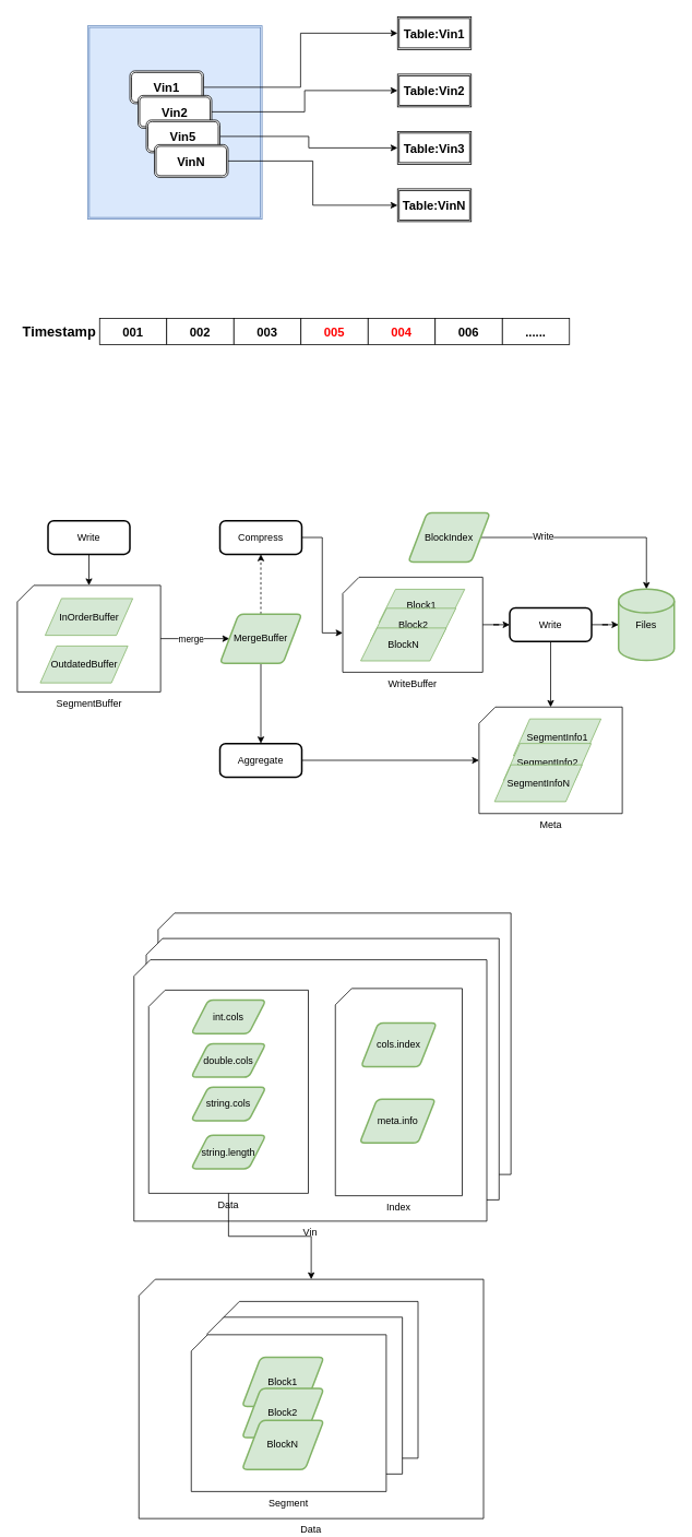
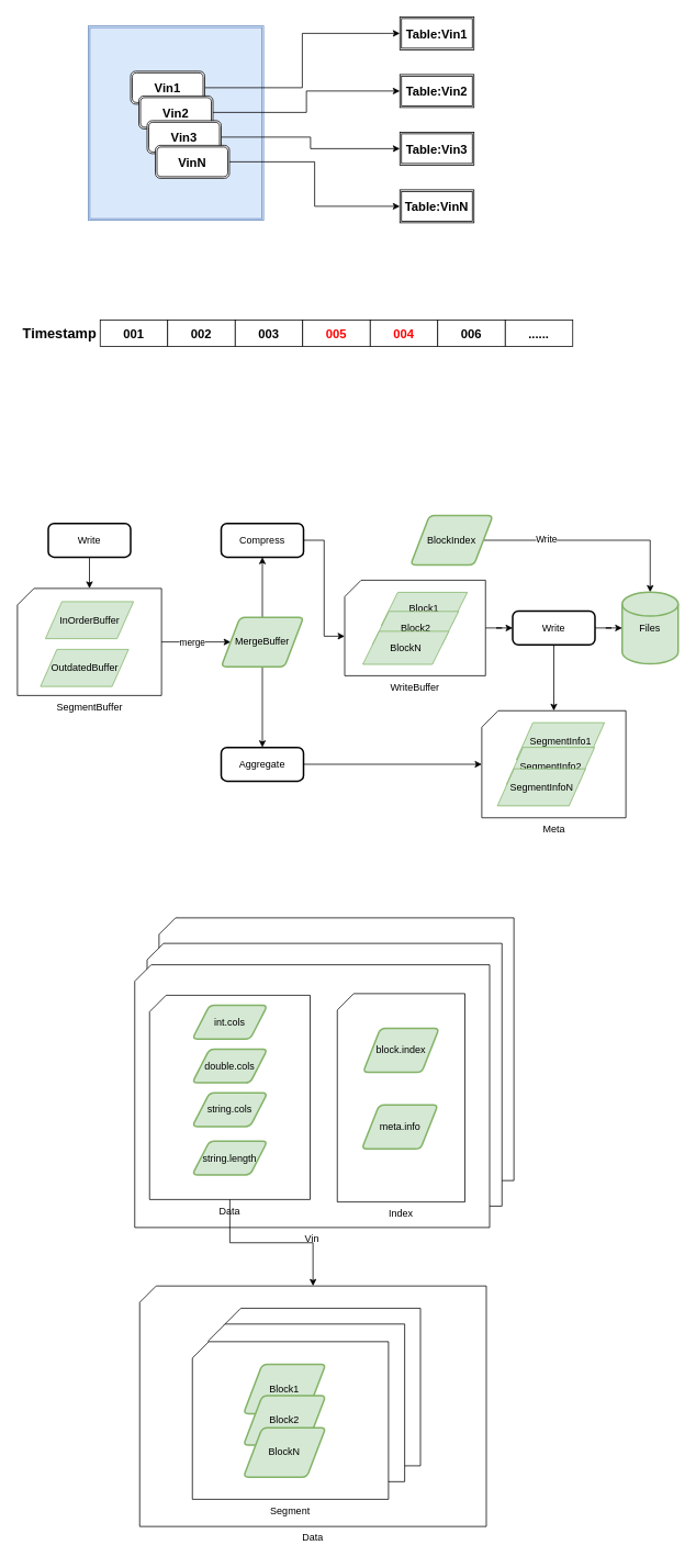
  <mxCell id="0" />
  <mxCell id="1" parent="0" />
  <mxCell id="2" value="" style="shape=ext;double=1;rounded=0;whiteSpace=wrap;html=1;labelBackgroundColor=none;strokeColor=#6c8ebf;strokeWidth=1;fillColor=#dae8fc;shadow=0;" parent="1" vertex="1"><mxGeometry x="106.5" y="31" width="213" height="236" as="geometry" /></mxCell>
  <mxCell id="3" value="" style="edgeStyle=orthogonalEdgeStyle;rounded=0;orthogonalLoop=1;jettySize=auto;html=1;entryX=0;entryY=0.5;entryDx=0;entryDy=0;labelBackgroundColor=none;fontColor=default;" parent="1" source="4" target="11" edge="1"><mxGeometry relative="1" as="geometry"><mxPoint x="313" y="106" as="targetPoint" /></mxGeometry></mxCell>
  <mxCell id="4" value="&lt;font style=&quot;font-size: 15px;&quot;&gt;&lt;b&gt;Vin1&lt;/b&gt;&lt;/font&gt;" style="shape=ext;double=1;rounded=1;whiteSpace=wrap;html=1;labelBackgroundColor=none;" parent="1" vertex="1"><mxGeometry x="158" y="86" width="90" height="40" as="geometry" /></mxCell>
  <mxCell id="5" style="edgeStyle=orthogonalEdgeStyle;rounded=0;orthogonalLoop=1;jettySize=auto;html=1;labelBackgroundColor=none;fontColor=default;" parent="1" source="6" target="12" edge="1"><mxGeometry relative="1" as="geometry"><mxPoint x="328" y="136" as="targetPoint" /></mxGeometry></mxCell>
  <mxCell id="6" value="&lt;font style=&quot;font-size: 15px;&quot;&gt;&lt;b&gt;Vin2&lt;/b&gt;&lt;/font&gt;" style="shape=ext;double=1;rounded=1;whiteSpace=wrap;html=1;labelBackgroundColor=none;" parent="1" vertex="1"><mxGeometry x="168" y="116" width="90" height="40" as="geometry" /></mxCell>
  <mxCell id="7" style="edgeStyle=orthogonalEdgeStyle;rounded=0;orthogonalLoop=1;jettySize=auto;html=1;labelBackgroundColor=none;fontColor=default;" parent="1" source="8" target="13" edge="1"><mxGeometry relative="1" as="geometry" /></mxCell>
- <mxCell id="8" value="&lt;font style=&quot;font-size: 15px;&quot;&gt;&lt;b&gt;Vin5&lt;/b&gt;&lt;/font&gt;" style="shape=ext;double=1;rounded=1;whiteSpace=wrap;html=1;labelBackgroundColor=none;" parent="1" vertex="1"><mxGeometry x="178" y="146" width="90" height="40" as="geometry" /></mxCell>
+ <mxCell id="8" value="&lt;font style=&quot;font-size: 15px;&quot;&gt;&lt;b&gt;Vin3&lt;/b&gt;&lt;/font&gt;" style="shape=ext;double=1;rounded=1;whiteSpace=wrap;html=1;labelBackgroundColor=none;" parent="1" vertex="1"><mxGeometry x="178" y="146" width="90" height="40" as="geometry" /></mxCell>
  <mxCell id="9" style="edgeStyle=orthogonalEdgeStyle;rounded=0;orthogonalLoop=1;jettySize=auto;html=1;entryX=0;entryY=0.5;entryDx=0;entryDy=0;labelBackgroundColor=none;fontColor=default;" parent="1" source="10" target="14" edge="1"><mxGeometry relative="1" as="geometry" /></mxCell>
  <mxCell id="10" value="&lt;font style=&quot;font-size: 15px;&quot;&gt;&lt;b&gt;VinN&lt;/b&gt;&lt;/font&gt;" style="shape=ext;double=1;rounded=1;whiteSpace=wrap;html=1;labelBackgroundColor=none;" parent="1" vertex="1"><mxGeometry x="188" y="176" width="90" height="40" as="geometry" /></mxCell>
  <mxCell id="11" value="&lt;font style=&quot;font-size: 15px;&quot;&gt;&lt;b&gt;Table:Vin1&lt;/b&gt;&lt;/font&gt;" style="shape=ext;double=1;rounded=0;whiteSpace=wrap;html=1;labelBackgroundColor=none;" parent="1" vertex="1"><mxGeometry x="485" y="20" width="90" height="40" as="geometry" /></mxCell>
  <mxCell id="12" value="&lt;font style=&quot;font-size: 15px;&quot;&gt;&lt;b style=&quot;border-color: var(--border-color);&quot;&gt;Table:&lt;/b&gt;&lt;b&gt;Vin2&lt;/b&gt;&lt;/font&gt;" style="shape=ext;double=1;rounded=0;whiteSpace=wrap;html=1;labelBackgroundColor=none;" parent="1" vertex="1"><mxGeometry x="485" y="90" width="90" height="40" as="geometry" /></mxCell>
  <mxCell id="13" value="&lt;font style=&quot;font-size: 15px;&quot;&gt;&lt;b&gt;Table:Vin3&lt;/b&gt;&lt;/font&gt;" style="shape=ext;double=1;rounded=0;whiteSpace=wrap;html=1;labelBackgroundColor=none;" parent="1" vertex="1"><mxGeometry x="485" y="160" width="90" height="40" as="geometry" /></mxCell>
  <mxCell id="14" value="&lt;font style=&quot;font-size: 15px;&quot;&gt;&lt;b&gt;Table:VinN&lt;/b&gt;&lt;/font&gt;" style="shape=ext;double=1;rounded=0;whiteSpace=wrap;html=1;labelBackgroundColor=none;glass=0;" parent="1" vertex="1"><mxGeometry x="485" y="230" width="90" height="40" as="geometry" /></mxCell>
  <mxCell id="15" value="&lt;b&gt;&lt;font style=&quot;font-size: 15px;&quot;&gt;001&lt;/font&gt;&lt;/b&gt;" style="rounded=0;whiteSpace=wrap;html=1;" parent="1" vertex="1"><mxGeometry x="121" y="388" width="82" height="32" as="geometry" /></mxCell>
  <mxCell id="16" value="&lt;b&gt;&lt;font style=&quot;font-size: 17px;&quot;&gt;Timestamp&lt;/font&gt;&lt;/b&gt;" style="text;html=1;strokeColor=none;fillColor=none;align=center;verticalAlign=middle;whiteSpace=wrap;rounded=0;" parent="1" vertex="1"><mxGeometry x="42" y="390" width="60" height="30" as="geometry" /></mxCell>
  <mxCell id="17" value="&lt;b&gt;&lt;font style=&quot;font-size: 15px;&quot;&gt;002&lt;/font&gt;&lt;/b&gt;" style="rounded=0;whiteSpace=wrap;html=1;" parent="1" vertex="1"><mxGeometry x="203" y="388" width="82" height="32" as="geometry" /></mxCell>
  <mxCell id="18" value="&lt;b&gt;&lt;font style=&quot;font-size: 15px;&quot;&gt;003&lt;/font&gt;&lt;/b&gt;" style="rounded=0;whiteSpace=wrap;html=1;" parent="1" vertex="1"><mxGeometry x="285" y="388" width="82" height="32" as="geometry" /></mxCell>
  <mxCell id="19" value="&lt;b&gt;&lt;font color=&quot;#ff0000&quot; style=&quot;font-size: 15px;&quot;&gt;005&lt;/font&gt;&lt;/b&gt;" style="rounded=0;whiteSpace=wrap;html=1;" parent="1" vertex="1"><mxGeometry x="367" y="388" width="82" height="32" as="geometry" /></mxCell>
  <mxCell id="20" value="&lt;b&gt;&lt;font color=&quot;#ff0000&quot; style=&quot;font-size: 15px;&quot;&gt;004&lt;/font&gt;&lt;/b&gt;" style="rounded=0;whiteSpace=wrap;html=1;" parent="1" vertex="1"><mxGeometry x="449" y="388" width="82" height="32" as="geometry" /></mxCell>
  <mxCell id="21" value="&lt;b&gt;&lt;font style=&quot;font-size: 15px;&quot;&gt;006&lt;/font&gt;&lt;/b&gt;" style="rounded=0;whiteSpace=wrap;html=1;" parent="1" vertex="1"><mxGeometry x="531" y="388" width="82" height="32" as="geometry" /></mxCell>
  <mxCell id="22" value="&lt;b&gt;&lt;font style=&quot;font-size: 15px;&quot;&gt;......&lt;/font&gt;&lt;/b&gt;" style="rounded=0;whiteSpace=wrap;html=1;" parent="1" vertex="1"><mxGeometry x="613" y="388" width="82" height="32" as="geometry" /></mxCell>
  <mxCell id="23" style="edgeStyle=orthogonalEdgeStyle;rounded=0;orthogonalLoop=1;jettySize=auto;html=1;exitX=0.5;exitY=1;exitDx=0;exitDy=0;entryX=0.5;entryY=0;entryDx=0;entryDy=0;entryPerimeter=0;" parent="1" source="24" target="26" edge="1"><mxGeometry relative="1" as="geometry" /></mxCell>
  <mxCell id="24" value="Write" style="rounded=1;whiteSpace=wrap;html=1;absoluteArcSize=1;arcSize=14;strokeWidth=2;" parent="1" vertex="1"><mxGeometry x="58" y="635" width="100" height="41" as="geometry" /></mxCell>
  <mxCell id="25" value="" style="group;labelBorderColor=none;labelBackgroundColor=none;fillColor=none;strokeColor=none;" parent="1" vertex="1" connectable="0"><mxGeometry x="20.5" y="714" width="175" height="130" as="geometry" /></mxCell>
  <mxCell id="26" value="SegmentBuffer" style="verticalLabelPosition=bottom;verticalAlign=top;html=1;shape=card;whiteSpace=wrap;size=20;arcSize=12;" parent="25" vertex="1"><mxGeometry width="175" height="130" as="geometry" /></mxCell>
  <mxCell id="27" value="InOrderBuffer" style="shape=parallelogram;perimeter=parallelogramPerimeter;whiteSpace=wrap;html=1;fixedSize=1;fillColor=#d5e8d4;strokeColor=#82b366;" parent="25" vertex="1"><mxGeometry x="34" y="16" width="107" height="45" as="geometry" /></mxCell>
  <mxCell id="28" value="OutdatedBuffer" style="shape=parallelogram;perimeter=parallelogramPerimeter;whiteSpace=wrap;html=1;fixedSize=1;fillColor=#d5e8d4;strokeColor=#82b366;" parent="25" vertex="1"><mxGeometry x="28" y="74" width="107" height="45" as="geometry" /></mxCell>
  <mxCell id="29" value="" style="edgeStyle=orthogonalEdgeStyle;rounded=0;orthogonalLoop=1;jettySize=auto;html=1;" parent="1" source="26" target="33" edge="1"><mxGeometry relative="1" as="geometry"><mxPoint x="507.5" y="611" as="targetPoint" /></mxGeometry></mxCell>
  <mxCell id="30" value="merge" style="edgeLabel;html=1;align=center;verticalAlign=middle;resizable=0;points=[];" parent="29" vertex="1" connectable="0"><mxGeometry x="-0.139" y="1" relative="1" as="geometry"><mxPoint x="1" y="1" as="offset" /></mxGeometry></mxCell>
- <mxCell id="31" value="" style="edgeStyle=orthogonalEdgeStyle;rounded=0;orthogonalLoop=1;jettySize=auto;html=1;dashed=1;" parent="1" source="33" target="35" edge="1"><mxGeometry relative="1" as="geometry" /></mxCell>
+ <mxCell id="31" value="" style="edgeStyle=orthogonalEdgeStyle;rounded=0;orthogonalLoop=1;jettySize=auto;html=1;" parent="1" source="33" target="35" edge="1"><mxGeometry relative="1" as="geometry" /></mxCell>
  <mxCell id="32" value="" style="edgeStyle=orthogonalEdgeStyle;rounded=0;orthogonalLoop=1;jettySize=auto;html=1;entryX=0.5;entryY=0;entryDx=0;entryDy=0;" parent="1" source="33" target="37" edge="1"><mxGeometry relative="1" as="geometry"><mxPoint x="487" y="683" as="targetPoint" /></mxGeometry></mxCell>
  <mxCell id="33" value="MergeBuffer" style="shape=parallelogram;html=1;strokeWidth=2;perimeter=parallelogramPerimeter;whiteSpace=wrap;rounded=1;arcSize=12;size=0.23;fillColor=#d5e8d4;strokeColor=#82b366;" parent="1" vertex="1"><mxGeometry x="268" y="749" width="100" height="60" as="geometry" /></mxCell>
  <mxCell id="34" style="edgeStyle=orthogonalEdgeStyle;rounded=0;orthogonalLoop=1;jettySize=auto;html=1;exitX=1;exitY=0.5;exitDx=0;exitDy=0;entryX=0;entryY=0;entryDx=0;entryDy=68;entryPerimeter=0;" parent="1" source="35" target="39" edge="1"><mxGeometry relative="1" as="geometry" /></mxCell>
  <mxCell id="35" value="Compress" style="rounded=1;whiteSpace=wrap;html=1;absoluteArcSize=1;arcSize=14;strokeWidth=2;" parent="1" vertex="1"><mxGeometry x="268" y="635" width="100" height="41" as="geometry" /></mxCell>
  <mxCell id="36" style="edgeStyle=orthogonalEdgeStyle;rounded=0;orthogonalLoop=1;jettySize=auto;html=1;" parent="1" source="37" target="48" edge="1"><mxGeometry relative="1" as="geometry" /></mxCell>
  <mxCell id="37" value="Aggregate" style="rounded=1;whiteSpace=wrap;html=1;absoluteArcSize=1;arcSize=14;strokeWidth=2;" parent="1" vertex="1"><mxGeometry x="268" y="907" width="100" height="41" as="geometry" /></mxCell>
  <mxCell id="38" value="" style="group;fillColor=none;strokeColor=none;" parent="1" vertex="1" connectable="0"><mxGeometry x="418" y="702.67" width="171" height="116" as="geometry" /></mxCell>
  <mxCell id="39" value="WriteBuffer" style="verticalLabelPosition=bottom;verticalAlign=top;html=1;shape=card;whiteSpace=wrap;size=20;arcSize=12;" parent="38" vertex="1"><mxGeometry y="1.34" width="171" height="116" as="geometry" /></mxCell>
  <mxCell id="40" value="Block1" style="shape=parallelogram;perimeter=parallelogramPerimeter;whiteSpace=wrap;html=1;fixedSize=1;fillColor=#d5e8d4;strokeColor=#82b366;" parent="38" vertex="1"><mxGeometry x="44.46" y="16.062" width="104.554" height="40.154" as="geometry" /></mxCell>
  <mxCell id="41" value="Block2" style="shape=parallelogram;perimeter=parallelogramPerimeter;whiteSpace=wrap;html=1;fixedSize=1;fillColor=#d5e8d4;strokeColor=#82b366;" parent="38" vertex="1"><mxGeometry x="33.711" y="39.262" width="104.554" height="40.154" as="geometry" /></mxCell>
  <mxCell id="42" value="BlockN" style="shape=parallelogram;perimeter=parallelogramPerimeter;whiteSpace=wrap;html=1;fixedSize=1;fillColor=#d5e8d4;strokeColor=#82b366;" parent="38" vertex="1"><mxGeometry x="21.986" y="63.354" width="104.554" height="40.154" as="geometry" /></mxCell>
  <mxCell id="43" style="edgeStyle=orthogonalEdgeStyle;rounded=0;orthogonalLoop=1;jettySize=auto;html=1;exitX=1;exitY=0.5;exitDx=0;exitDy=0;entryX=0.5;entryY=0;entryDx=0;entryDy=0;entryPerimeter=0;" parent="1" source="45" target="46" edge="1"><mxGeometry relative="1" as="geometry" /></mxCell>
  <mxCell id="44" value="Write" style="edgeLabel;html=1;align=center;verticalAlign=middle;resizable=0;points=[];" parent="43" vertex="1" connectable="0"><mxGeometry x="-0.426" y="2" relative="1" as="geometry"><mxPoint as="offset" /></mxGeometry></mxCell>
  <mxCell id="45" value="BlockIndex" style="shape=parallelogram;html=1;strokeWidth=2;perimeter=parallelogramPerimeter;whiteSpace=wrap;rounded=1;arcSize=12;size=0.23;fillColor=#d5e8d4;strokeColor=#82b366;" parent="1" vertex="1"><mxGeometry x="498" y="625.5" width="100" height="60" as="geometry" /></mxCell>
  <mxCell id="46" value="Files" style="strokeWidth=2;html=1;shape=mxgraph.flowchart.database;whiteSpace=wrap;fillColor=#d5e8d4;strokeColor=#82b366;" parent="1" vertex="1"><mxGeometry x="755" y="718.51" width="68" height="87" as="geometry" /></mxCell>
  <mxCell id="47" value="" style="group;fillColor=none;strokeColor=none;" parent="1" vertex="1" connectable="0"><mxGeometry x="584.5" y="862.5" width="175" height="130" as="geometry" /></mxCell>
  <mxCell id="48" value="Meta" style="verticalLabelPosition=bottom;verticalAlign=top;html=1;shape=card;whiteSpace=wrap;size=20;arcSize=12;" parent="47" vertex="1"><mxGeometry width="175" height="130" as="geometry" /></mxCell>
  <mxCell id="49" value="SegmentInfo1" style="shape=parallelogram;perimeter=parallelogramPerimeter;whiteSpace=wrap;html=1;fixedSize=1;fillColor=#d5e8d4;strokeColor=#82b366;" parent="47" vertex="1"><mxGeometry x="42" y="14.5" width="107" height="45" as="geometry" /></mxCell>
  <mxCell id="50" value="SegmentInfo2" style="shape=parallelogram;perimeter=parallelogramPerimeter;whiteSpace=wrap;html=1;fixedSize=1;fillColor=#d5e8d4;strokeColor=#82b366;" parent="47" vertex="1"><mxGeometry x="30" y="44.5" width="107" height="45" as="geometry" /></mxCell>
  <mxCell id="51" value="SegmentInfoN" style="shape=parallelogram;perimeter=parallelogramPerimeter;whiteSpace=wrap;html=1;fixedSize=1;fillColor=#d5e8d4;strokeColor=#82b366;" parent="47" vertex="1"><mxGeometry x="19" y="70.5" width="107" height="45" as="geometry" /></mxCell>
  <mxCell id="52" style="edgeStyle=orthogonalEdgeStyle;rounded=0;orthogonalLoop=1;jettySize=auto;html=1;" parent="1" source="54" target="46" edge="1"><mxGeometry relative="1" as="geometry" /></mxCell>
  <mxCell id="53" style="edgeStyle=orthogonalEdgeStyle;rounded=0;orthogonalLoop=1;jettySize=auto;html=1;exitX=0.5;exitY=1;exitDx=0;exitDy=0;" parent="1" source="54" target="48" edge="1"><mxGeometry relative="1" as="geometry" /></mxCell>
  <mxCell id="54" value="Write" style="rounded=1;whiteSpace=wrap;html=1;absoluteArcSize=1;arcSize=14;strokeWidth=2;" parent="1" vertex="1"><mxGeometry x="622" y="741.51" width="100" height="41" as="geometry" /></mxCell>
  <mxCell id="55" style="edgeStyle=orthogonalEdgeStyle;rounded=0;orthogonalLoop=1;jettySize=auto;html=1;entryX=0;entryY=0.5;entryDx=0;entryDy=0;" parent="1" source="39" target="54" edge="1"><mxGeometry relative="1" as="geometry" /></mxCell>
  <mxCell id="56" value="" style="group" parent="1" vertex="1" connectable="0"><mxGeometry x="163" y="1114" width="460.5" height="376" as="geometry" /></mxCell>
  <mxCell id="57" value="Vin" style="verticalLabelPosition=bottom;verticalAlign=top;html=1;shape=card;whiteSpace=wrap;size=20;arcSize=12;" parent="56" vertex="1"><mxGeometry x="29.5" width="431" height="319" as="geometry" /></mxCell>
  <mxCell id="58" value="Vin" style="verticalLabelPosition=bottom;verticalAlign=top;html=1;shape=card;whiteSpace=wrap;size=20;arcSize=12;" parent="56" vertex="1"><mxGeometry x="15" y="31" width="431" height="319" as="geometry" /></mxCell>
  <mxCell id="59" value="" style="group" parent="56" vertex="1" connectable="0"><mxGeometry y="57" width="431" height="319" as="geometry" /></mxCell>
  <mxCell id="60" value="Vin" style="verticalLabelPosition=bottom;verticalAlign=top;html=1;shape=card;whiteSpace=wrap;size=20;arcSize=12;" parent="59" vertex="1"><mxGeometry width="431" height="319" as="geometry" /></mxCell>
  <mxCell id="61" value="" style="group" parent="59" vertex="1" connectable="0"><mxGeometry x="18" y="37" width="195" height="248" as="geometry" /></mxCell>
  <mxCell id="62" value="Data" style="verticalLabelPosition=bottom;verticalAlign=top;html=1;shape=card;whiteSpace=wrap;size=20;arcSize=12;" parent="61" vertex="1"><mxGeometry width="195" height="248" as="geometry" /></mxCell>
  <mxCell id="63" value="string.cols" style="shape=parallelogram;html=1;strokeWidth=2;perimeter=parallelogramPerimeter;whiteSpace=wrap;rounded=1;arcSize=12;size=0.23;fillColor=#d5e8d4;strokeColor=#82b366;" parent="61" vertex="1"><mxGeometry x="51.833" y="118.549" width="91.335" height="40.879" as="geometry" /></mxCell>
  <mxCell id="64" value="double.cols" style="shape=parallelogram;html=1;strokeWidth=2;perimeter=parallelogramPerimeter;whiteSpace=wrap;rounded=1;arcSize=12;size=0.23;fillColor=#d5e8d4;strokeColor=#82b366;" parent="61" vertex="1"><mxGeometry x="51.833" y="65.407" width="91.335" height="40.879" as="geometry" /></mxCell>
  <mxCell id="65" value="int.cols" style="shape=parallelogram;html=1;strokeWidth=2;perimeter=parallelogramPerimeter;whiteSpace=wrap;rounded=1;arcSize=12;size=0.23;fillColor=#d5e8d4;strokeColor=#82b366;" parent="61" vertex="1"><mxGeometry x="51.833" y="12.264" width="91.335" height="40.879" as="geometry" /></mxCell>
  <mxCell id="66" value="string.length" style="shape=parallelogram;html=1;strokeWidth=2;perimeter=parallelogramPerimeter;whiteSpace=wrap;rounded=1;arcSize=12;size=0.23;fillColor=#d5e8d4;strokeColor=#82b366;" parent="61" vertex="1"><mxGeometry x="51.833" y="177.143" width="91.335" height="40.879" as="geometry" /></mxCell>
  <mxCell id="67" value="" style="group" parent="59" vertex="1" connectable="0"><mxGeometry x="246" y="35" width="155" height="253" as="geometry" /></mxCell>
  <mxCell id="68" value="Index" style="verticalLabelPosition=bottom;verticalAlign=top;html=1;shape=card;whiteSpace=wrap;size=20;arcSize=12;" parent="67" vertex="1"><mxGeometry width="155" height="253" as="geometry" /></mxCell>
- <mxCell id="69" value="cols.index" style="shape=parallelogram;html=1;strokeWidth=2;perimeter=parallelogramPerimeter;whiteSpace=wrap;rounded=1;arcSize=12;size=0.23;fillColor=#d5e8d4;strokeColor=#82b366;" parent="67" vertex="1"><mxGeometry x="31.23" y="42" width="92.54" height="53.62" as="geometry" /></mxCell>
+ <mxCell id="69" value="block.index" style="shape=parallelogram;html=1;strokeWidth=2;perimeter=parallelogramPerimeter;whiteSpace=wrap;rounded=1;arcSize=12;size=0.23;fillColor=#d5e8d4;strokeColor=#82b366;" parent="67" vertex="1"><mxGeometry x="31.23" y="42" width="92.54" height="53.62" as="geometry" /></mxCell>
  <mxCell id="70" value="meta.info" style="shape=parallelogram;html=1;strokeWidth=2;perimeter=parallelogramPerimeter;whiteSpace=wrap;rounded=1;arcSize=12;size=0.23;fillColor=#d5e8d4;strokeColor=#82b366;" parent="67" vertex="1"><mxGeometry x="29.73" y="135" width="92.54" height="53.62" as="geometry" /></mxCell>
  <mxCell id="71" style="edgeStyle=orthogonalEdgeStyle;rounded=0;orthogonalLoop=1;jettySize=auto;html=1;exitX=0.5;exitY=1;exitDx=0;exitDy=0;exitPerimeter=0;" parent="1" source="62" target="73" edge="1"><mxGeometry relative="1" as="geometry" /></mxCell>
  <mxCell id="72" value="" style="group" parent="1" vertex="1" connectable="0"><mxGeometry x="169" y="1561" width="421" height="292" as="geometry" /></mxCell>
  <mxCell id="73" value="Data" style="verticalLabelPosition=bottom;verticalAlign=top;html=1;shape=card;whiteSpace=wrap;size=20;arcSize=12;" parent="72" vertex="1"><mxGeometry width="421" height="292" as="geometry" /></mxCell>
  <mxCell id="74" value="" style="group" parent="72" vertex="1" connectable="0"><mxGeometry x="64" y="27" width="277" height="232" as="geometry" /></mxCell>
  <mxCell id="75" value="Segment" style="verticalLabelPosition=bottom;verticalAlign=top;html=1;shape=card;whiteSpace=wrap;size=20;arcSize=12;" parent="74" vertex="1"><mxGeometry x="38.812" width="238.188" height="191.373" as="geometry" /></mxCell>
  <mxCell id="76" value="Segment" style="verticalLabelPosition=bottom;verticalAlign=top;html=1;shape=card;whiteSpace=wrap;size=20;arcSize=12;" parent="74" vertex="1"><mxGeometry x="19.672" y="19.244" width="238.188" height="191.373" as="geometry" /></mxCell>
  <mxCell id="77" value="Segment" style="verticalLabelPosition=bottom;verticalAlign=top;html=1;shape=card;whiteSpace=wrap;size=20;arcSize=12;" parent="74" vertex="1"><mxGeometry y="40.627" width="238.188" height="191.373" as="geometry" /></mxCell>
  <mxCell id="78" value="" style="group" parent="74" vertex="1" connectable="0"><mxGeometry x="62.0" y="68.0" width="100.0" height="137.0" as="geometry" /></mxCell>
  <mxCell id="79" value="Block1" style="shape=parallelogram;html=1;strokeWidth=2;perimeter=parallelogramPerimeter;whiteSpace=wrap;rounded=1;arcSize=12;size=0.23;fillColor=#d5e8d4;strokeColor=#82b366;" parent="78" vertex="1"><mxGeometry x="2.842e-14" width="100" height="60" as="geometry" /></mxCell>
  <mxCell id="80" value="Block2" style="shape=parallelogram;html=1;strokeWidth=2;perimeter=parallelogramPerimeter;whiteSpace=wrap;rounded=1;arcSize=12;size=0.23;fillColor=#d5e8d4;strokeColor=#82b366;" parent="78" vertex="1"><mxGeometry x="2.842e-14" y="38.31" width="100" height="60" as="geometry" /></mxCell>
  <mxCell id="81" value="BlockN" style="shape=parallelogram;html=1;strokeWidth=2;perimeter=parallelogramPerimeter;whiteSpace=wrap;rounded=1;arcSize=12;size=0.23;fillColor=#d5e8d4;strokeColor=#82b366;" parent="78" vertex="1"><mxGeometry y="77.0" width="100" height="60" as="geometry" /></mxCell>
